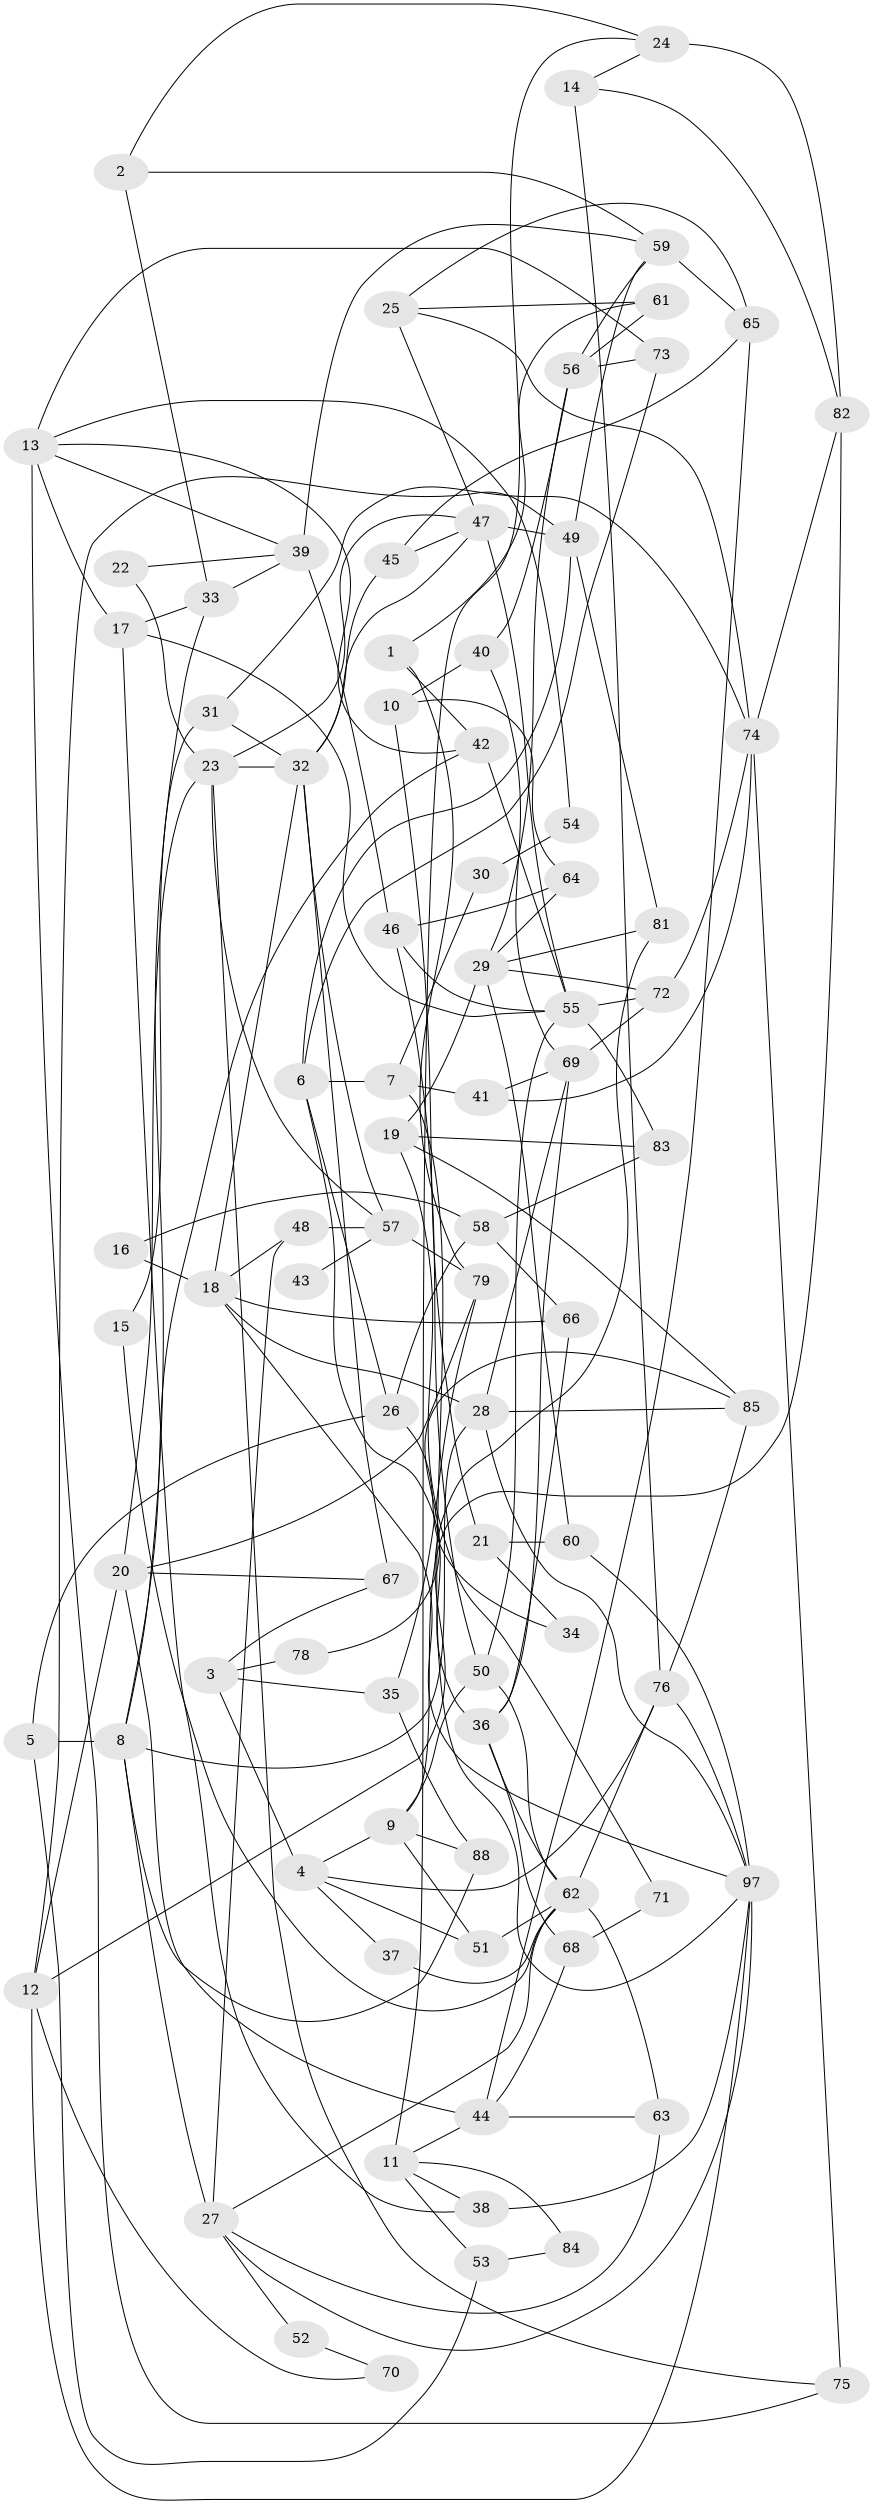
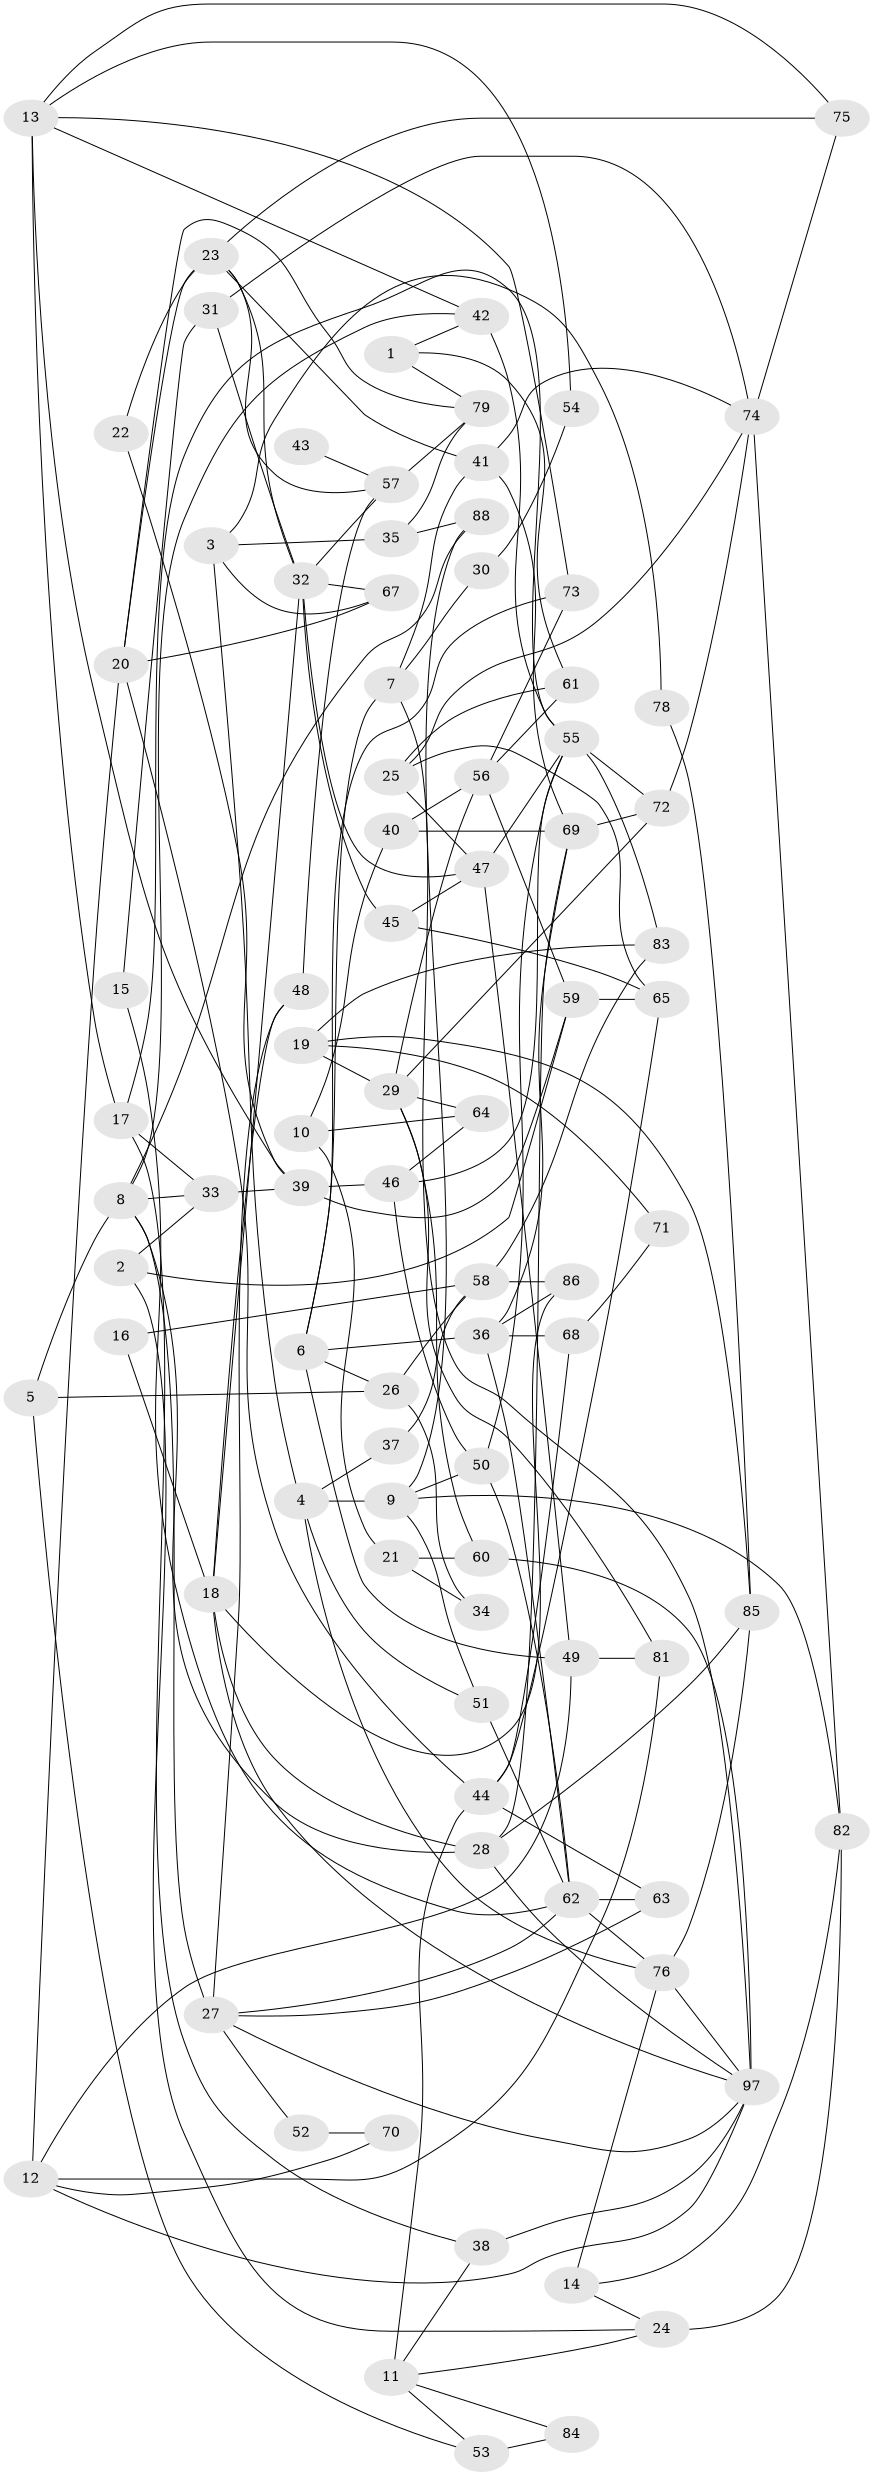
  graph {
    rankdir=LR
    node [color=gray90 style=filled]
    1
    42
    61
    79
    55
    2
    24
    33
    59
    82
    39
    65
    3
    4
    35
    67
    78
    9
    37
    51
    76
    n22 [label=88]
    85
    50
    58
    62
    n27 [label=97]
    5
    8
    26
    53
    27
    28
    34
    84
    6
    7
    36
    49
    73
    30
    41
-   66
+   66 [label=86]
    69
    68
    38
    81
    54
    74
    48
    52
    63
    10
    21
    40
    64
    60
    56
    11
    44
    12
    20
    70
    23
    13
    17
    75
    46
    14
    15
    31
    32
    16
    18
    83
    72
    57
    47
    45
    19
    29
    71
    22
    25
    43
    1 -- 42
    1 -- 61
    1 -- 79
    42 -- 55
    55 -- 83
    55 -- 72
    2 -- 24
    2 -- 33
    2 -- 59
    24 -- 82
    33 -- 39
    59 -- 65
    39 -- 59
    39 -- 46
    3 -- 4
    3 -- 35
    3 -- 67
    3 -- 78
    4 -- 9
    4 -- 37
    4 -- 51
    4 -- 76
    35 -- 79
    35 -- n22
    78 -- 85
    9 -- 82
    9 -- 51
    9 -- n22
    9 -- 50
-   37 -- 62
+   37 -- 58
    51 -- 62
    76 -- 85
    76 -- n27
    50 -- 55
    50 -- 62
    58 -- 66
    58 -- 83
    62 -- 76
    62 -- 63
    5 -- 8
    5 -- 26
    5 -- 53
    8 -- 42
    8 -- 33
    8 -- n22
    8 -- 27
    8 -- 28
    26 -- 58
    26 -- 34
    53 -- 84
    27 -- 62
    27 -- n27
    27 -- 48
    27 -- 52
    27 -- 63
    28 -- 85
    28 -- n27
    28 -- 69
    6 -- 26
    6 -- 7
    6 -- 36
    6 -- 49
    6 -- 73
    7 -- n27
    7 -- 30
    7 -- 41
    36 -- 62
    36 -- 66
    36 -- 69
    36 -- 68
-   49 -- 59
    49 -- 81
    30 -- 54
    41 -- 69
    41 -- 74
    69 -- 72
    68 -- 71
    38 -- n27
    74 -- 82
    74 -- 75
    48 -- 57
    52 -- 70
    10 -- 21
    10 -- 40
    10 -- 64
    21 -- 34
    21 -- 60
    40 -- 69
    40 -- 56
    60 -- n27
    56 -- 61
    56 -- 59
    56 -- 73
    11 -- 24
    11 -- 53
    11 -- 84
    11 -- 38
    11 -- 44
    44 -- 65
    44 -- 68
    44 -- 63
    12 -- n27
    12 -- 49
    12 -- 81
    12 -- 20
    12 -- 70
    20 -- 79
    20 -- 67
    20 -- 44
    20 -- 23
-   23 -- 47
+   23 -- 41
    23 -- 75
    23 -- 32
    23 -- 57
    13 -- 42
    13 -- 39
    13 -- 73
    13 -- 54
    13 -- 17
    13 -- 75
    17 -- 55
    17 -- 33
    17 -- 38
    46 -- 55
    46 -- 50
    46 -- 64
    14 -- 24
    14 -- 82
    14 -- 76
    15 -- 62
    15 -- 31
    31 -- 74
    31 -- 32
    32 -- 67
    32 -- 57
    32 -- 47
    32 -- 45
    16 -- 58
    16 -- 18
    18 -- n27
    18 -- 28
    18 -- 66
    18 -- 48
    18 -- 32
    72 -- 74
    57 -- 79
    47 -- 55
    47 -- 49
    45 -- 65
    45 -- 47
    19 -- 85
    19 -- 83
    19 -- 29
    19 -- 71
    29 -- 81
    29 -- 64
    29 -- 60
    29 -- 56
    29 -- 72
    22 -- 39
    22 -- 23
    25 -- 61
    25 -- 65
    25 -- 74
    25 -- 47
    43 -- 57
  }
